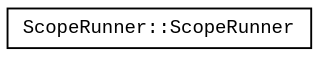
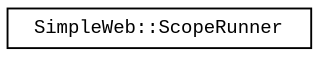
  digraph {
    rankdir=LR
    fontname="Liberation Mono"
-   n1 [color=black fillcolor=white fontname="Liberation Mono" fontsize=10 height=0.2 label="ScopeRunner::ScopeRunner" shape=record style=filled width=0.4]
+   n1 [color=black fillcolor=white fontname="Liberation Mono" fontsize=10 height=0.2 label="SimpleWeb::ScopeRunner" shape=record style=filled width=0.4]
  }
